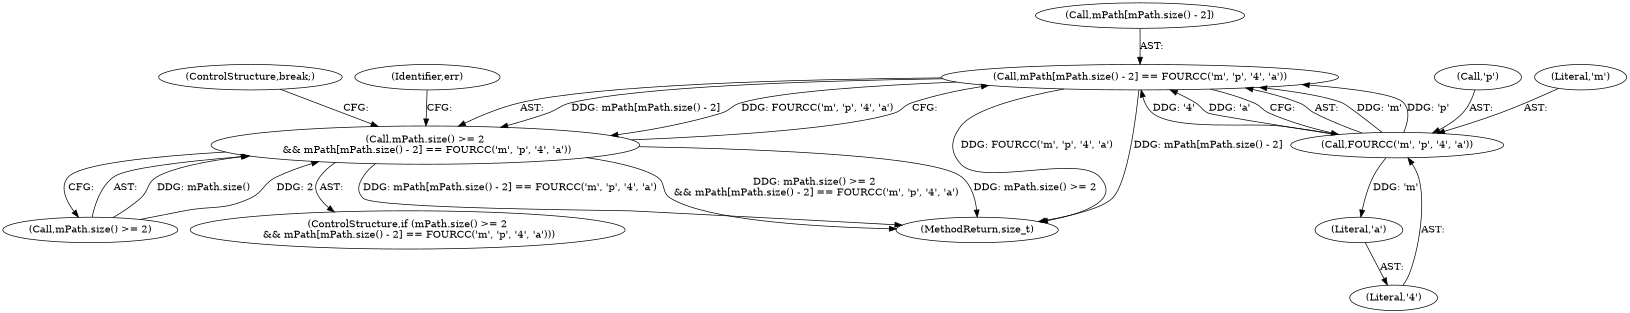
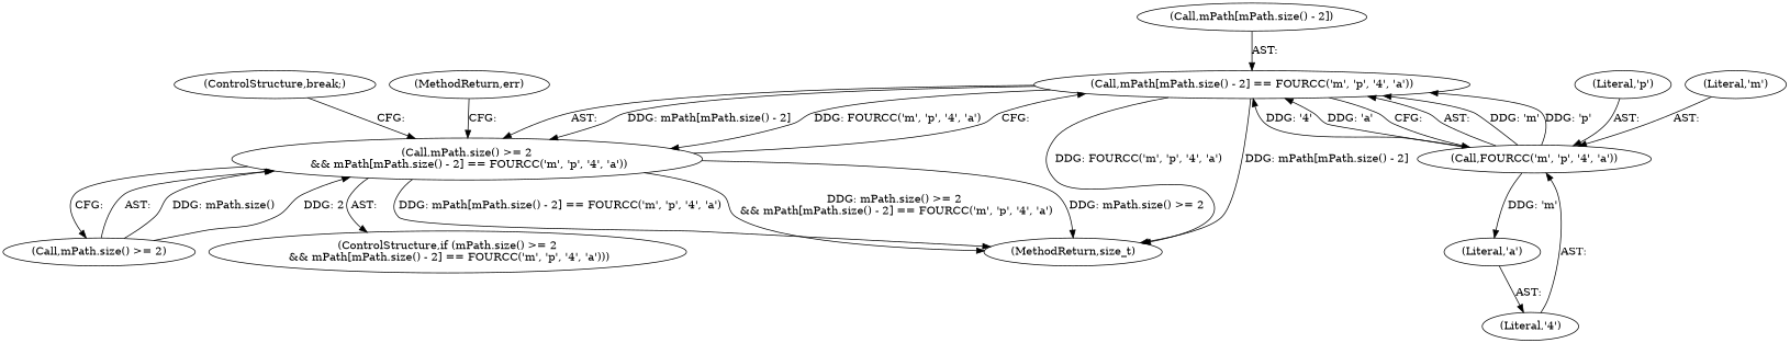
  digraph {
    fontname="DejaVu Serif"
    node [fontname="DejaVu Serif"]
    edge [fontname="DejaVu Serif"]
    n1 [label="(Call,mPath[mPath.size() - 2] == FOURCC('m', 'p', '4', 'a'))"]
    n2 [label="(Call,FOURCC('m', 'p', '4', 'a'))"]
    n3 [label="(Call,mPath.size() >= 2\n && mPath[mPath.size() - 2] == FOURCC('m', 'p', '4', 'a'))"]
    n4 [label="(MethodReturn,size_t)"]
    n5 [label="(Literal,'a')"]
    n6 [label="(Call,mPath.size() >= 2)"]
    n7 [label="(ControlStructure,if (mPath.size() >= 2\n && mPath[mPath.size() - 2] == FOURCC('m', 'p', '4', 'a')))"]
    n8 [label="(Literal,'4')"]
-   n9 [label="(Call,'p')"]
+   n9 [label="(Literal,'p')"]
    n10 [label="(ControlStructure,break;)"]
    n11 [label="(Call,mPath[mPath.size() - 2])"]
    n12 [label="(Literal,'m')"]
-   n13 [label="(Identifier,err)"]
+   n13 [label="(MethodReturn,err)"]
    n1 -> n2 [label="CFG: "]
    n1 -> n3 [label="AST: "]
    n1 -> n3 [label="DDG: mPath[mPath.size() - 2]"]
    n1 -> n3 [label="DDG: FOURCC('m', 'p', '4', 'a')"]
    n1 -> n4 [label="DDG: FOURCC('m', 'p', '4', 'a')"]
    n1 -> n4 [label="DDG: mPath[mPath.size() - 2]"]
    n2 -> n1 [label="AST: "]
    n2 -> n1 [label="DDG: 'm'"]
    n2 -> n1 [label="DDG: 'p'"]
    n2 -> n1 [label="DDG: '4'"]
    n2 -> n1 [label="DDG: 'a'"]
    n2 -> n5 [label="DDG: 'm'"]
    n3 -> n1 [label="CFG: "]
    n3 -> n4 [label="DDG: mPath.size() >= 2"]
    n3 -> n4 [label="DDG: mPath[mPath.size() - 2] == FOURCC('m', 'p', '4', 'a')"]
    n3 -> n4 [label="DDG: mPath.size() >= 2\n && mPath[mPath.size() - 2] == FOURCC('m', 'p', '4', 'a')"]
    n3 -> n6 [label="CFG: "]
    n3 -> n7 [label="AST: "]
    n5 -> n8 [label="AST: "]
    n6 -> n3 [label="AST: "]
    n6 -> n3 [label="DDG: mPath.size()"]
    n6 -> n3 [label="DDG: 2"]
    n8 -> n2 [label="AST: "]
    n9 -> n2 [label="AST: "]
    n10 -> n3 [label="CFG: "]
    n11 -> n1 [label="AST: "]
    n12 -> n2 [label="AST: "]
    n13 -> n3 [label="CFG: "]
  }
